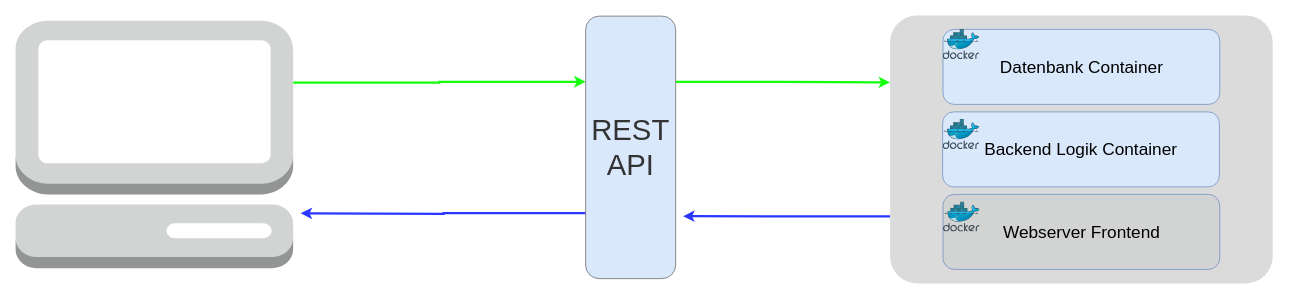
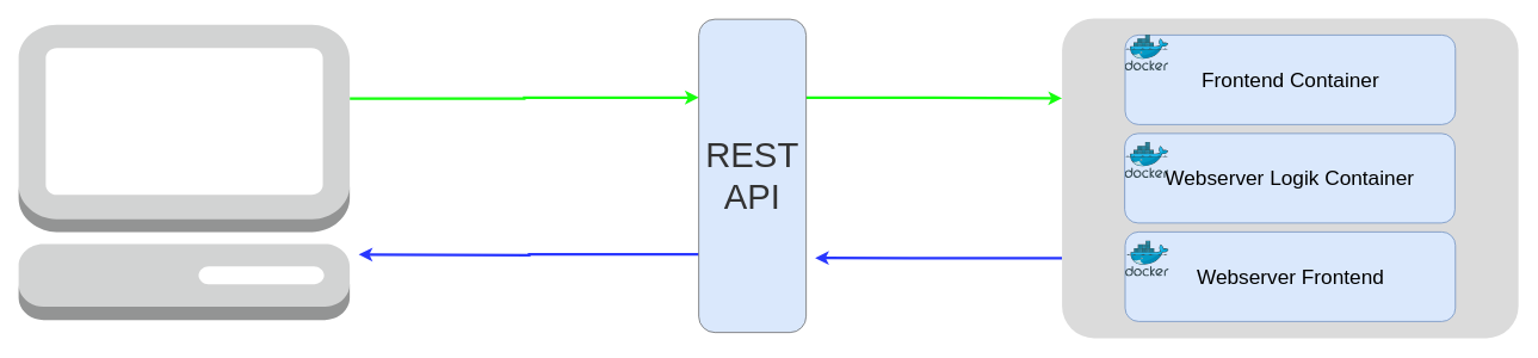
  <mxCell id="0" />
  <mxCell id="1" parent="0" />
  <mxCell id="2" style="edgeStyle=orthogonalEdgeStyle;rounded=0;orthogonalLoop=1;jettySize=auto;html=1;exitX=1;exitY=0.25;exitDx=0;exitDy=0;exitPerimeter=0;entryX=0;entryY=0.25;entryDx=0;entryDy=0;strokeWidth=3;strokeColor=#15FF0D;" parent="1" source="3" target="8" edge="1"><mxGeometry relative="1" as="geometry"><mxPoint x="770" y="109.667" as="targetPoint" /></mxGeometry></mxCell>
  <mxCell id="3" value="" style="outlineConnect=0;dashed=0;verticalLabelPosition=bottom;verticalAlign=top;align=center;html=1;shape=mxgraph.aws3.management_console;fillColor=#D2D3D3;gradientColor=none;" parent="1" vertex="1"><mxGeometry x="20" y="27" width="370" height="330" as="geometry" /></mxCell>
  <mxCell id="4" style="edgeStyle=orthogonalEdgeStyle;rounded=0;orthogonalLoop=1;jettySize=auto;html=1;exitX=0;exitY=0.75;exitDx=0;exitDy=0;strokeWidth=3;strokeColor=#2937FF;" parent="1" source="5" edge="1"><mxGeometry relative="1" as="geometry"><mxPoint x="910" y="287.762" as="targetPoint" /></mxGeometry></mxCell>
  <mxCell id="5" value="" style="rounded=1;arcSize=10;strokeColor=none;fillColor=#DBDBDB;gradientColor=none;" parent="1" vertex="1"><mxGeometry x="1186" y="20" width="510" height="357.37" as="geometry" /></mxCell>
  <mxCell id="6" style="edgeStyle=orthogonalEdgeStyle;rounded=0;orthogonalLoop=1;jettySize=auto;html=1;exitX=1;exitY=0.25;exitDx=0;exitDy=0;entryX=0;entryY=0.25;entryDx=0;entryDy=0;strokeWidth=3;strokeColor=#15FF0D;" parent="1" source="8" target="5" edge="1"><mxGeometry relative="1" as="geometry" /></mxCell>
  <mxCell id="7" style="edgeStyle=orthogonalEdgeStyle;rounded=0;orthogonalLoop=1;jettySize=auto;html=1;exitX=0;exitY=0.75;exitDx=0;exitDy=0;strokeWidth=3;strokeColor=#2937FF;" parent="1" source="8" edge="1"><mxGeometry relative="1" as="geometry"><mxPoint x="400" y="283.952" as="targetPoint" /></mxGeometry></mxCell>
  <mxCell id="8" value="&lt;font style=&quot;font-size: 39px;&quot;&gt;REST API&lt;/font&gt;" style="rounded=1;whiteSpace=wrap;html=1;fillColor=#dae8fc;strokeColor=#666666;fontColor=#333333;" parent="1" vertex="1"><mxGeometry x="780" y="21" width="120" height="350" as="geometry" /></mxCell>
- <mxCell id="9" value="&lt;font style=&quot;font-size: 23px;&quot;&gt;Datenbank Container&lt;/font&gt;" style="rounded=1;whiteSpace=wrap;html=1;fillColor=#dae8fc;strokeColor=#6c8ebf;" parent="1" vertex="1"><mxGeometry x="1256.5" y="38.68" width="369" height="100" as="geometry" /></mxCell>
+ <mxCell id="9" value="&lt;font style=&quot;font-size: 23px;&quot;&gt;Frontend Container&lt;/font&gt;" style="rounded=1;whiteSpace=wrap;html=1;fillColor=#dae8fc;strokeColor=#6c8ebf;" parent="1" vertex="1"><mxGeometry x="1256.5" y="38.68" width="369" height="100" as="geometry" /></mxCell>
  <mxCell id="10" value="" style="image;sketch=0;aspect=fixed;html=1;points=[];align=center;fontSize=12;image=img/lib/mscae/Docker.svg;" parent="1" vertex="1"><mxGeometry x="1256.5" y="38.68" width="48.79" height="40" as="geometry" /></mxCell>
- <mxCell id="11" value="&lt;font style=&quot;font-size: 23px;&quot;&gt;Backend Logik Container&lt;/font&gt;" style="rounded=1;whiteSpace=wrap;html=1;fillColor=#dae8fc;strokeColor=#6c8ebf;" parent="1" vertex="1"><mxGeometry x="1256" y="148.68" width="369" height="100" as="geometry" /></mxCell>
+ <mxCell id="11" value="&lt;font style=&quot;font-size: 23px;&quot;&gt;Webserver Logik Container&lt;/font&gt;" style="rounded=1;whiteSpace=wrap;html=1;fillColor=#dae8fc;strokeColor=#6c8ebf;" parent="1" vertex="1"><mxGeometry x="1256" y="148.68" width="369" height="100" as="geometry" /></mxCell>
  <mxCell id="12" value="" style="image;sketch=0;aspect=fixed;html=1;points=[];align=center;fontSize=12;image=img/lib/mscae/Docker.svg;" parent="1" vertex="1"><mxGeometry x="1256.5" y="158.68" width="48.79" height="40" as="geometry" /></mxCell>
- <mxCell id="13" value="&lt;font style=&quot;font-size: 23px;&quot;&gt;Webserver Frontend&lt;/font&gt;" style="rounded=1;whiteSpace=wrap;html=1;fillColor=#d2d3d3;strokeColor=#6c8ebf;" vertex="1" parent="1"><mxGeometry x="1256.5" y="258.68" width="369" height="100" as="geometry" /></mxCell>
+ <mxCell id="13" value="&lt;font style=&quot;font-size: 23px;&quot;&gt;Webserver Frontend&lt;/font&gt;" style="rounded=1;whiteSpace=wrap;html=1;fillColor=#dae8fc;strokeColor=#6c8ebf;" vertex="1" parent="1"><mxGeometry x="1256.5" y="258.68" width="369" height="100" as="geometry" /></mxCell>
  <mxCell id="14" value="" style="image;sketch=0;aspect=fixed;html=1;points=[];align=center;fontSize=12;image=img/lib/mscae/Docker.svg;" vertex="1" parent="1"><mxGeometry x="1257" y="268.68" width="48.79" height="40" as="geometry" /></mxCell>
